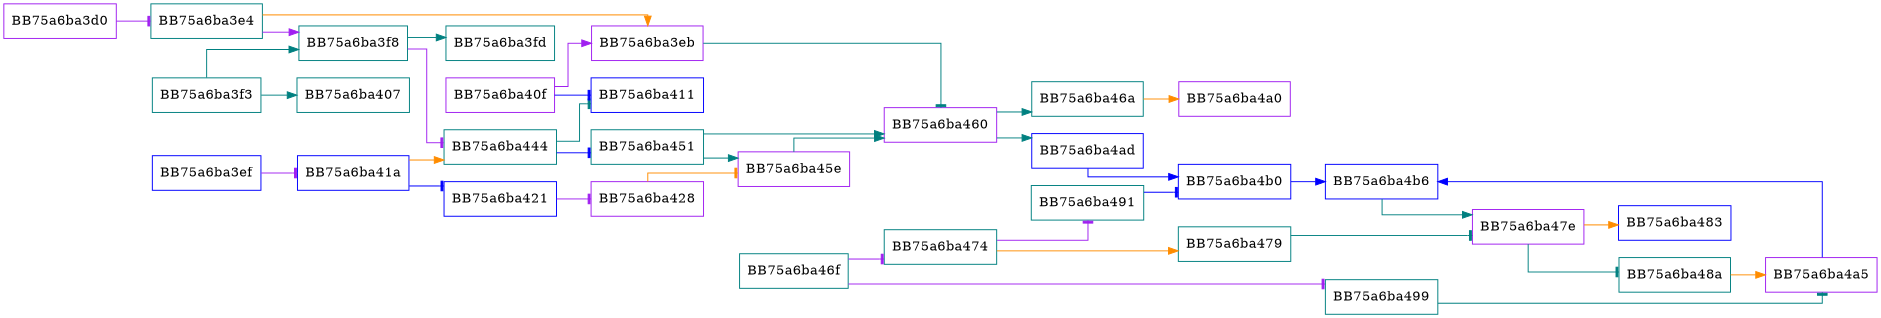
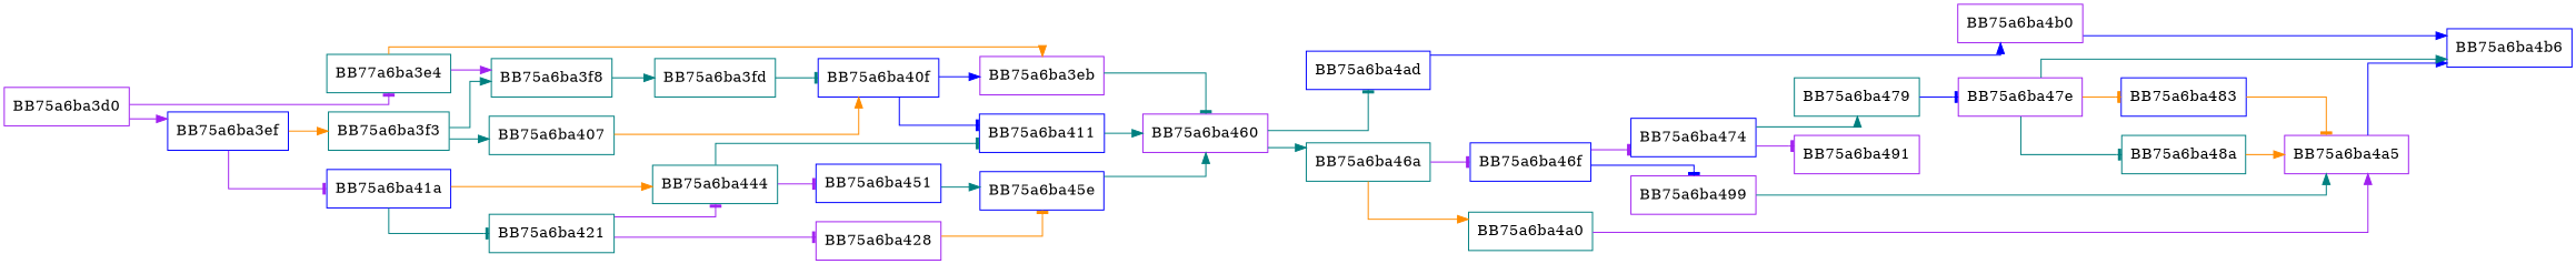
  digraph {
    rankdir=LR
    splines=ortho
    node [color=teal shape=box]
    edge [arrowhead=normal color=teal]
    BB75a6ba3d0 [color=purple]
    BB75a6ba3ef [color=blue]
-   BB75a6ba3e4
+   BB75a6ba3e4 [label=BB77a6ba3e4]
    BB75a6ba41a [color=blue]
    BB75a6ba3f3
    BB75a6ba3eb [color=purple]
    BB75a6ba3f8
    BB75a6ba444
-   BB75a6ba421 [color=blue]
+   BB75a6ba421
    BB75a6ba407
    BB75a6ba460 [color=purple]
    BB75a6ba4ad [color=blue]
    BB75a6ba46a
-   BB75a6ba4b0 [color=blue]
-   BB75a6ba4a0 [color=purple]
-   BB75a6ba46f
+   BB75a6ba4b0 [color=purple]
+   BB75a6ba4a0
+   BB75a6ba46f [color=blue]
    BB75a6ba411 [color=blue]
-   BB75a6ba451
+   BB75a6ba451 [color=blue]
    BB75a6ba428 [color=purple]
-   BB75a6ba40f [color=purple]
+   BB75a6ba40f [color=blue]
    BB75a6ba3fd
-   BB75a6ba45e [color=purple]
+   BB75a6ba45e [color=blue]
    BB75a6ba4b6 [color=blue]
    BB75a6ba4a5 [color=purple]
-   BB75a6ba499
-   BB75a6ba474
-   BB75a6ba491
+   BB75a6ba499 [color=purple]
+   BB75a6ba474 [color=blue]
+   BB75a6ba491 [color=purple]
    BB75a6ba479
    BB75a6ba47e [color=purple]
    BB75a6ba48a
    BB75a6ba483 [color=blue]
+   BB75a6ba3d0 -> BB75a6ba3ef [color=purple]
    BB75a6ba3d0 -> BB75a6ba3e4 [arrowhead=tee color=purple]
    BB75a6ba3ef -> BB75a6ba41a [arrowhead=tee color=purple]
+   BB75a6ba3ef -> BB75a6ba3f3 [color=darkorange]
    BB75a6ba3e4 -> BB75a6ba3eb [color=darkorange]
    BB75a6ba3e4 -> BB75a6ba3f8 [color=purple]
    BB75a6ba41a -> BB75a6ba444 [color=darkorange]
-   BB75a6ba41a -> BB75a6ba421 [arrowhead=tee color=blue]
+   BB75a6ba41a -> BB75a6ba421 [arrowhead=tee]
    BB75a6ba3f3 -> BB75a6ba3f8
    BB75a6ba3f3 -> BB75a6ba407
    BB75a6ba3eb -> BB75a6ba460 [arrowhead=tee]
    BB75a6ba3f8 -> BB75a6ba3fd
    BB75a6ba444 -> BB75a6ba411 [arrowhead=tee]
-   BB75a6ba444 -> BB75a6ba451 [arrowhead=tee color=blue]
-   BB75a6ba3f8 -> BB75a6ba444 [arrowhead=tee color=purple]
+   BB75a6ba444 -> BB75a6ba451 [arrowhead=tee color=purple]
+   BB75a6ba421 -> BB75a6ba444 [arrowhead=tee color=purple]
    BB75a6ba421 -> BB75a6ba428 [arrowhead=tee color=purple]
-   BB75a6ba460 -> BB75a6ba4ad
+   BB75a6ba407 -> BB75a6ba40f [color=darkorange]
+   BB75a6ba460 -> BB75a6ba4ad [arrowhead=tee]
    BB75a6ba460 -> BB75a6ba46a
    BB75a6ba4ad -> BB75a6ba4b0 [color=blue]
    BB75a6ba46a -> BB75a6ba4a0 [color=darkorange]
+   BB75a6ba46a -> BB75a6ba46f [arrowhead=tee color=purple]
    BB75a6ba4b0 -> BB75a6ba4b6 [color=blue]
-   BB75a6ba46f -> BB75a6ba499 [arrowhead=tee color=purple]
+   BB75a6ba4a0 -> BB75a6ba4a5 [color=purple]
+   BB75a6ba46f -> BB75a6ba499 [arrowhead=tee color=blue]
    BB75a6ba46f -> BB75a6ba474 [arrowhead=tee color=purple]
-   BB75a6ba451 -> BB75a6ba460
+   BB75a6ba411 -> BB75a6ba460
    BB75a6ba451 -> BB75a6ba45e
    BB75a6ba428 -> BB75a6ba45e [arrowhead=tee color=darkorange]
-   BB75a6ba40f -> BB75a6ba3eb [color=purple]
+   BB75a6ba40f -> BB75a6ba3eb [color=blue]
    BB75a6ba40f -> BB75a6ba411 [arrowhead=tee color=blue]
+   BB75a6ba3fd -> BB75a6ba40f [arrowhead=tee]
    BB75a6ba45e -> BB75a6ba460
    BB75a6ba4a5 -> BB75a6ba4b6 [color=blue]
-   BB75a6ba499 -> BB75a6ba4a5 [arrowhead=tee]
+   BB75a6ba499 -> BB75a6ba4a5
    BB75a6ba474 -> BB75a6ba491 [arrowhead=tee color=purple]
-   BB75a6ba474 -> BB75a6ba479 [color=darkorange]
-   BB75a6ba491 -> BB75a6ba4b0 [arrowhead=tee color=blue]
-   BB75a6ba479 -> BB75a6ba47e [arrowhead=tee]
-   BB75a6ba4b6 -> BB75a6ba47e
+   BB75a6ba474 -> BB75a6ba479
+   BB75a6ba479 -> BB75a6ba47e [arrowhead=tee color=blue]
+   BB75a6ba47e -> BB75a6ba4b6
    BB75a6ba47e -> BB75a6ba48a [arrowhead=tee]
-   BB75a6ba47e -> BB75a6ba483 [color=darkorange]
+   BB75a6ba47e -> BB75a6ba483 [arrowhead=tee color=darkorange]
    BB75a6ba48a -> BB75a6ba4a5 [color=darkorange]
+   BB75a6ba483 -> BB75a6ba4a5 [arrowhead=tee color=darkorange]
  }
